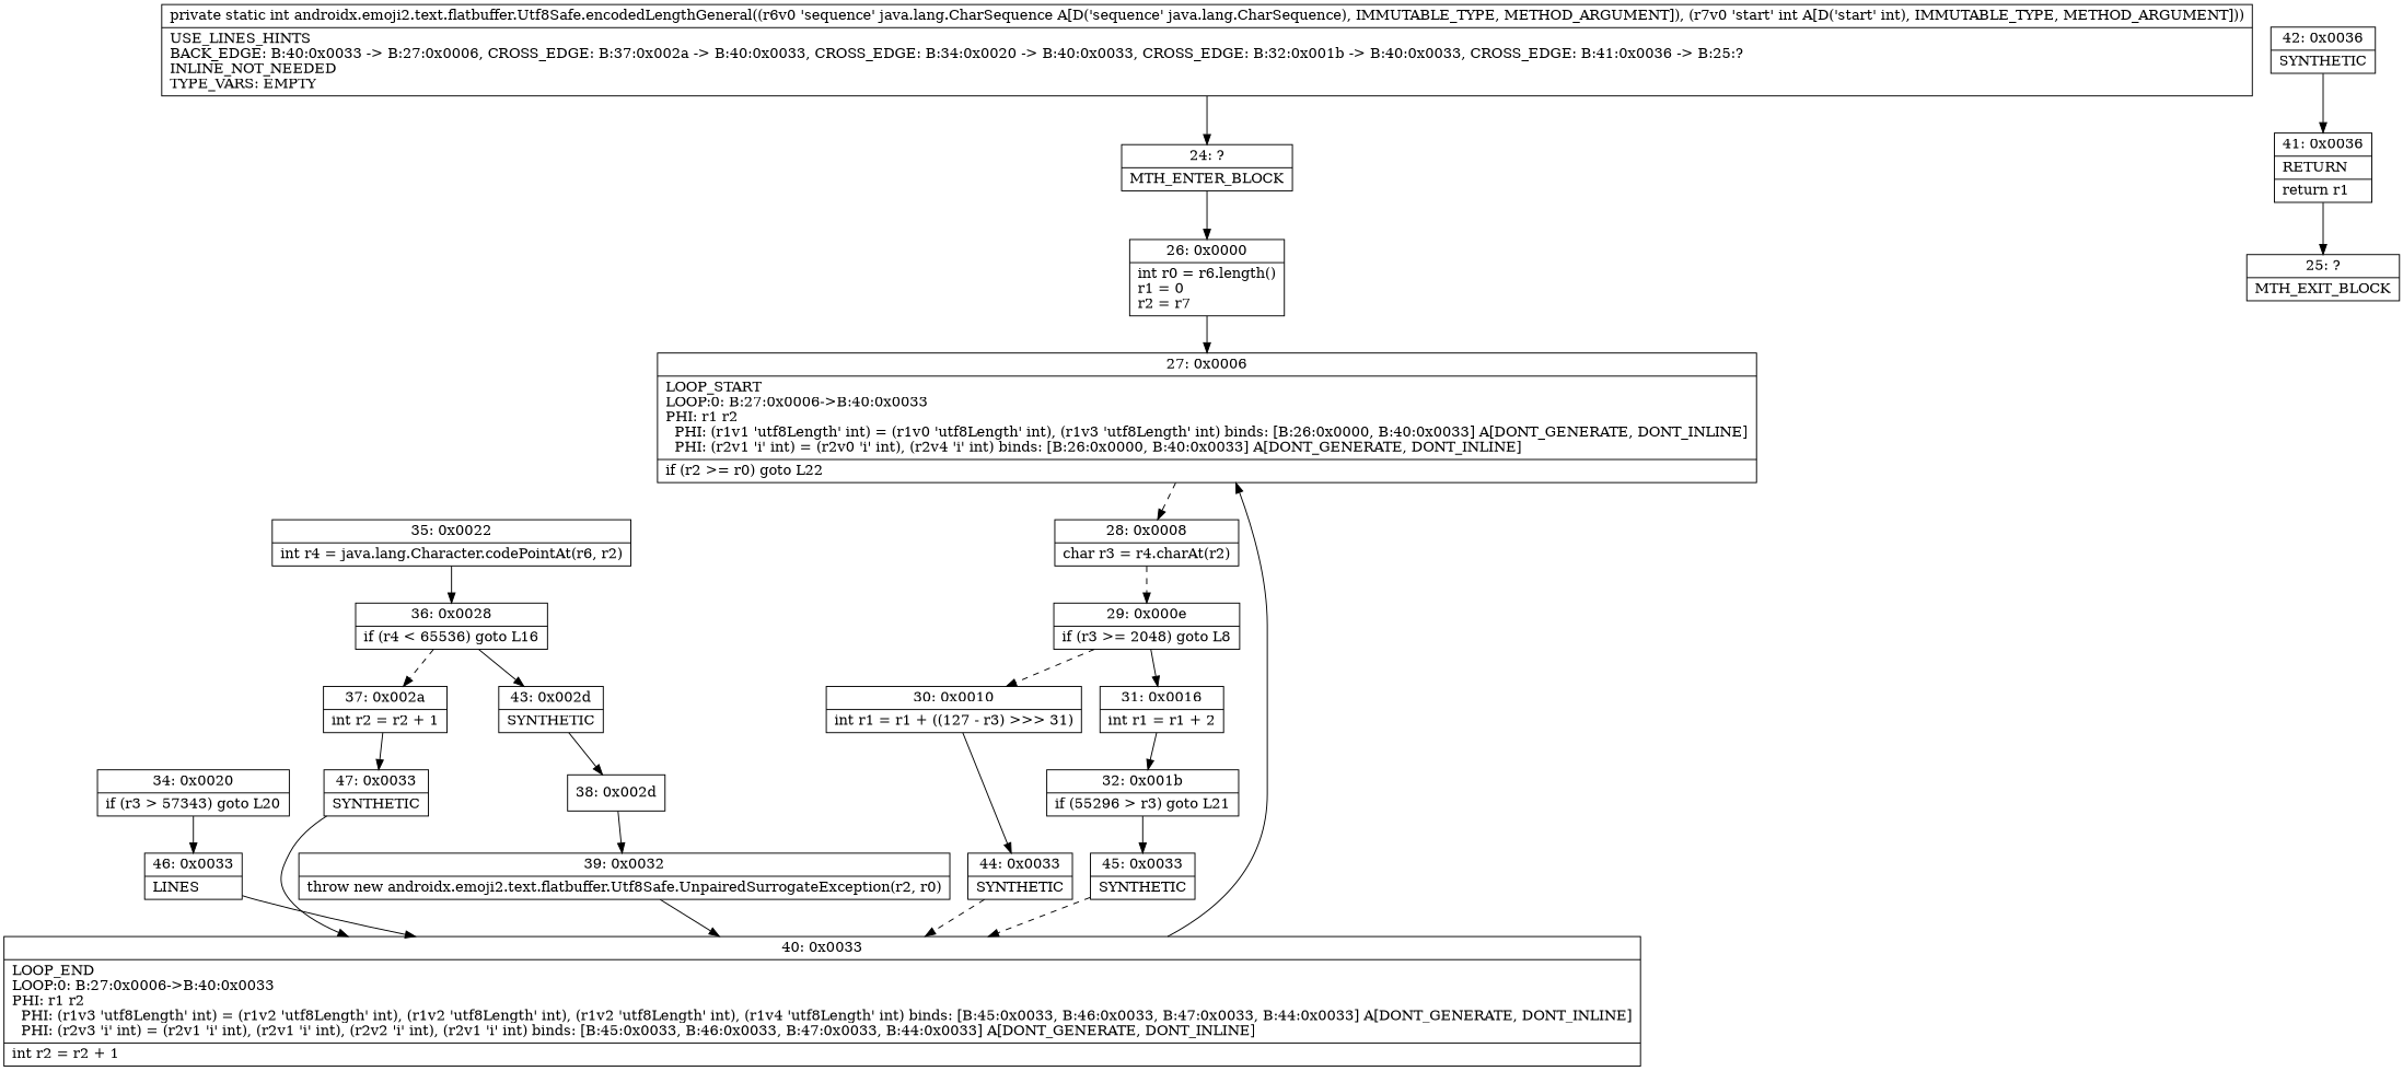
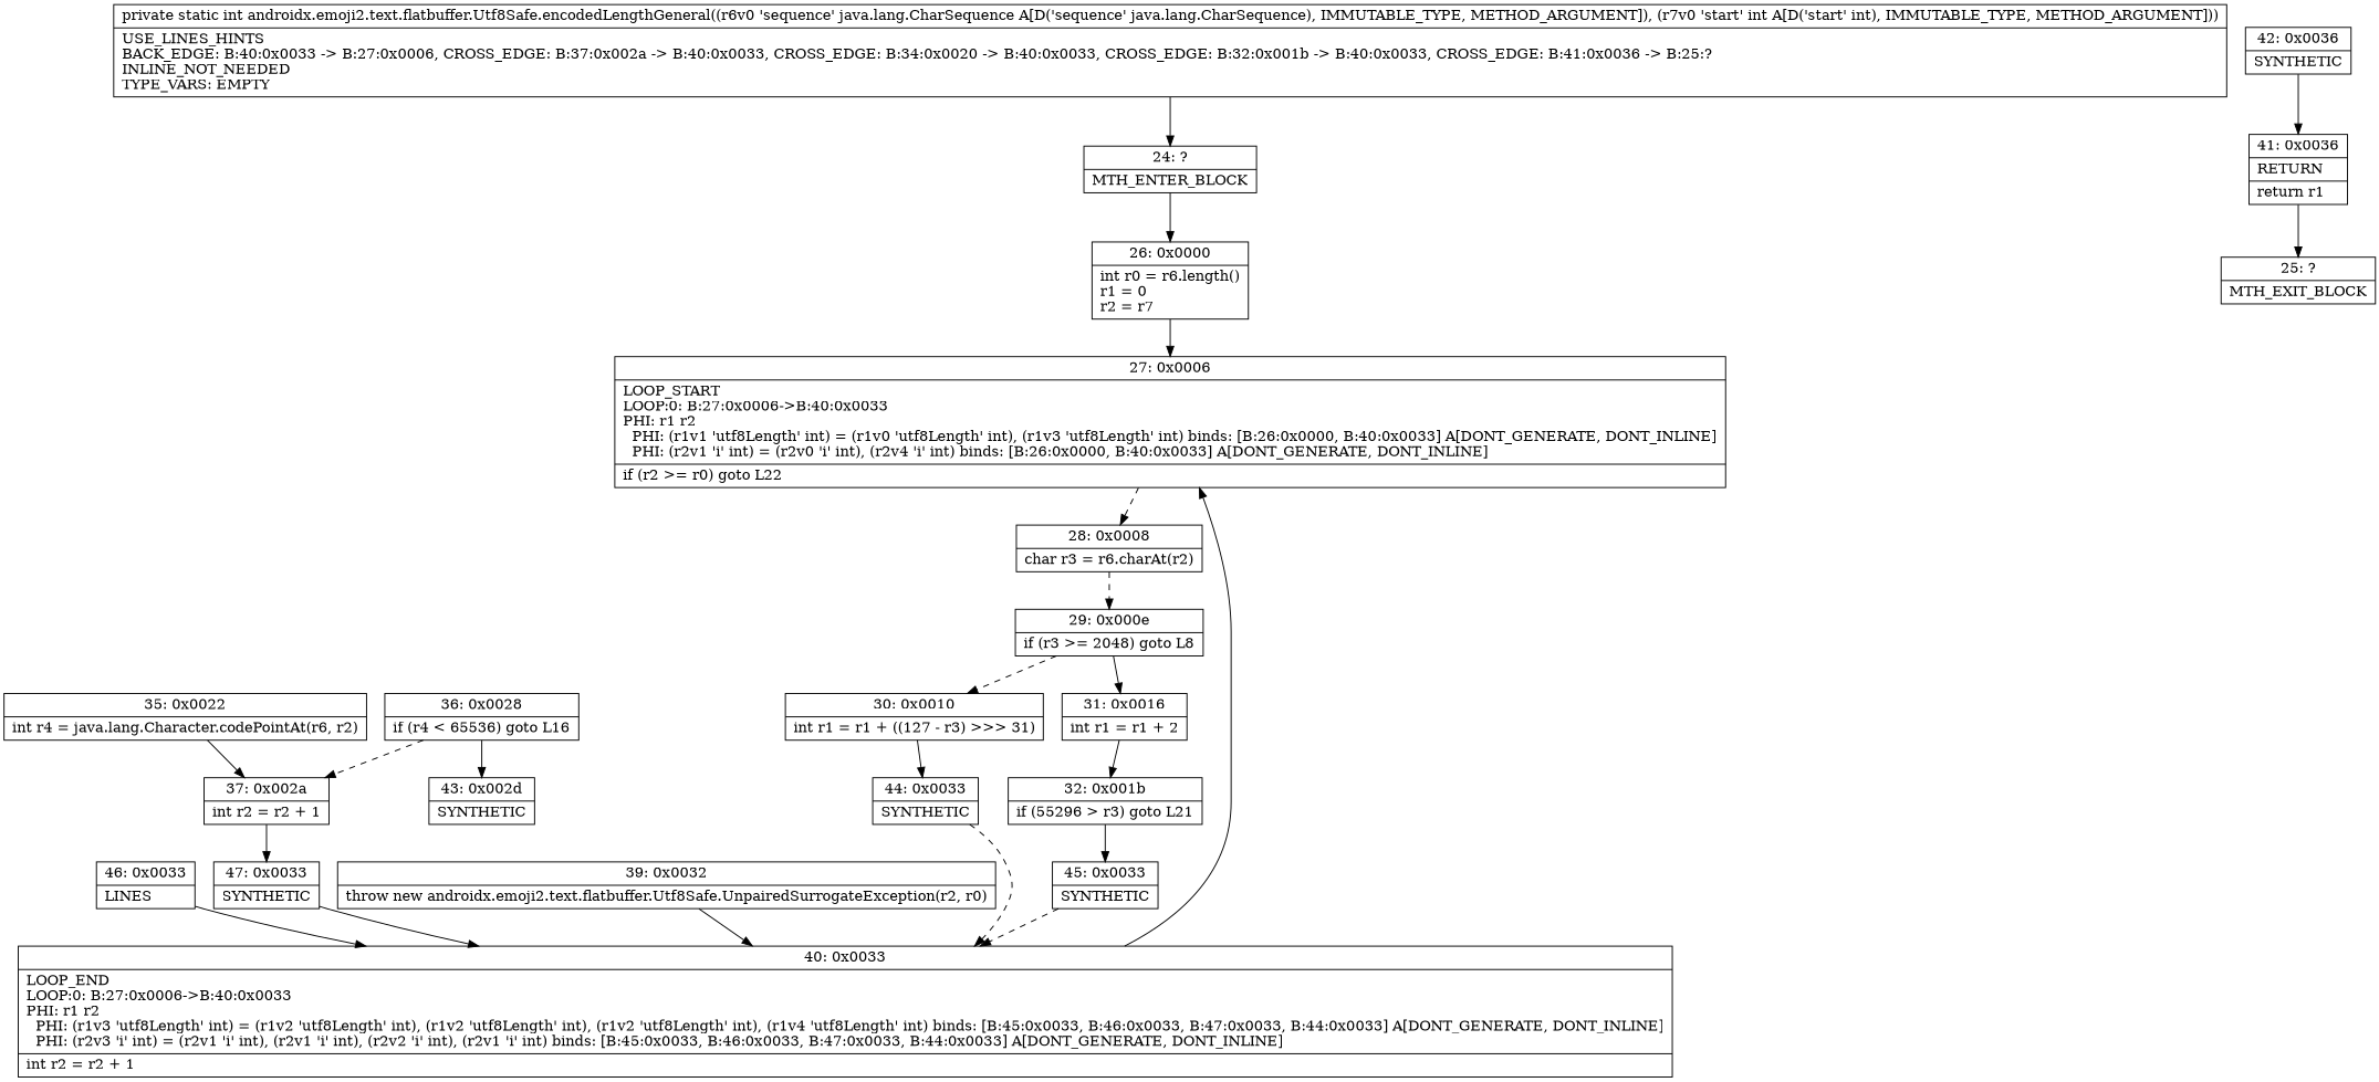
  digraph {
    node [shape=record]
    n1 [label="{24\:\ ?|MTH_ENTER_BLOCK\l}"]
    n2 [label="{26\:\ 0x0000|int r0 = r6.length()\lr1 = 0\lr2 = r7\l}"]
    n3 [label="{27\:\ 0x0006|LOOP_START\lLOOP:0: B:27:0x0006\-\>B:40:0x0033\lPHI: r1 r2 \l  PHI: (r1v1 'utf8Length' int) = (r1v0 'utf8Length' int), (r1v3 'utf8Length' int) binds: [B:26:0x0000, B:40:0x0033] A[DONT_GENERATE, DONT_INLINE]\l  PHI: (r2v1 'i' int) = (r2v0 'i' int), (r2v4 'i' int) binds: [B:26:0x0000, B:40:0x0033] A[DONT_GENERATE, DONT_INLINE]\l|if (r2 \>= r0) goto L22\l}"]
-   n4 [label="{28\:\ 0x0008|char r3 = r4.charAt(r2)\l}"]
+   n4 [label="{28\:\ 0x0008|char r3 = r6.charAt(r2)\l}"]
    n5 [label="{29\:\ 0x000e|if (r3 \>= 2048) goto L8\l}"]
    n6 [label="{42\:\ 0x0036|SYNTHETIC\l}"]
    n7 [label="{41\:\ 0x0036|RETURN\l|return r1\l}"]
    n8 [label="{30\:\ 0x0010|int r1 = r1 + ((127 \- r3) \>\>\> 31)\l}"]
    n9 [label="{31\:\ 0x0016|int r1 = r1 + 2\l}"]
    n10 [label="{44\:\ 0x0033|SYNTHETIC\l}"]
    n11 [label="{32\:\ 0x001b|if (55296 \> r3) goto L21\l}"]
    n12 [label="{40\:\ 0x0033|LOOP_END\lLOOP:0: B:27:0x0006\-\>B:40:0x0033\lPHI: r1 r2 \l  PHI: (r1v3 'utf8Length' int) = (r1v2 'utf8Length' int), (r1v2 'utf8Length' int), (r1v2 'utf8Length' int), (r1v4 'utf8Length' int) binds: [B:45:0x0033, B:46:0x0033, B:47:0x0033, B:44:0x0033] A[DONT_GENERATE, DONT_INLINE]\l  PHI: (r2v3 'i' int) = (r2v1 'i' int), (r2v1 'i' int), (r2v2 'i' int), (r2v1 'i' int) binds: [B:45:0x0033, B:46:0x0033, B:47:0x0033, B:44:0x0033] A[DONT_GENERATE, DONT_INLINE]\l|int r2 = r2 + 1\l}"]
    n13 [label="{45\:\ 0x0033|SYNTHETIC\l}"]
-   n14 [label="{34\:\ 0x0020|if (r3 \> 57343) goto L20\l}"]
    n15 [label="{46\:\ 0x0033|LINES\l}"]
    n16 [label="{35\:\ 0x0022|int r4 = java.lang.Character.codePointAt(r6, r2)\l}"]
    n17 [label="{36\:\ 0x0028|if (r4 \< 65536) goto L16\l}"]
    n18 [label="{37\:\ 0x002a|int r2 = r2 + 1\l}"]
    n19 [label="{43\:\ 0x002d|SYNTHETIC\l}"]
    n20 [label="{47\:\ 0x0033|SYNTHETIC\l}"]
-   n21 [label="{38\:\ 0x002d}"]
    n22 [label="{39\:\ 0x0032|throw new androidx.emoji2.text.flatbuffer.Utf8Safe.UnpairedSurrogateException(r2, r0)\l}"]
    n23 [label="{25\:\ ?|MTH_EXIT_BLOCK\l}"]
    n24 [label="{private static int androidx.emoji2.text.flatbuffer.Utf8Safe.encodedLengthGeneral((r6v0 'sequence' java.lang.CharSequence A[D('sequence' java.lang.CharSequence), IMMUTABLE_TYPE, METHOD_ARGUMENT]), (r7v0 'start' int A[D('start' int), IMMUTABLE_TYPE, METHOD_ARGUMENT]))  | USE_LINES_HINTS\lBACK_EDGE: B:40:0x0033 \-\> B:27:0x0006, CROSS_EDGE: B:37:0x002a \-\> B:40:0x0033, CROSS_EDGE: B:34:0x0020 \-\> B:40:0x0033, CROSS_EDGE: B:32:0x001b \-\> B:40:0x0033, CROSS_EDGE: B:41:0x0036 \-\> B:25:?\lINLINE_NOT_NEEDED\lTYPE_VARS: EMPTY\l}"]
    n1 -> n2
    n2 -> n3
    n3 -> n4 [style=dashed]
    n4 -> n5 [style=dashed]
    n5 -> n8 [style=dashed]
    n5 -> n9
    n6 -> n7
    n7 -> n23
    n8 -> n10
    n9 -> n11
    n10 -> n12 [style=dashed]
    n11 -> n13
    n12 -> n3
    n13 -> n12 [style=dashed]
-   n14 -> n15
    n15 -> n12
-   n16 -> n17
+   n16 -> n18
    n17 -> n18 [style=dashed]
    n17 -> n19
    n18 -> n20
-   n19 -> n21
    n20 -> n12
-   n21 -> n22
    n22 -> n12
    n24 -> n1
  }
